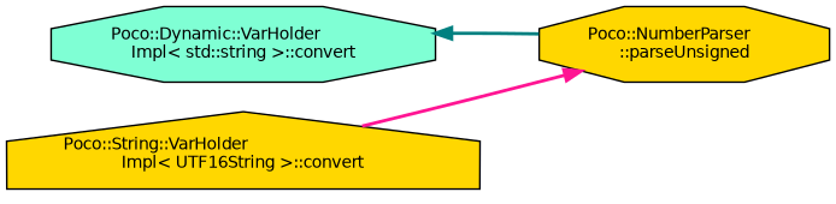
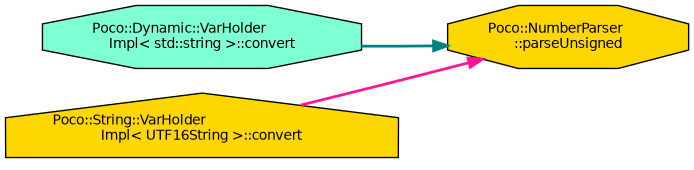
  digraph {
    rankdir=RL
    node [color=black fillcolor=gold fontname=Helvetica fontsize=10 shape=octagon style=filled]
    edge [dir=back fontname=Helvetica fontsize=10 labelfontname=Helvetica labelfontsize=10 style=bold]
    n1 [fontcolor=black height=0.2 label="Poco::NumberParser\l::parseUnsigned" width=0.4]
    n2 [fillcolor=aquamarine height=0.2 label="Poco::Dynamic::VarHolder\lImpl\< std::string \>::convert" width=0.4]
    n3 [height=0.2 label="Poco::String::VarHolder\lImpl\< UTF16String \>::convert" shape=house width=0.4]
-   n2 -> n1 [color=teal]
+   n1 -> n2 [color=teal]
    n1 -> n3 [color=deeppink]
  }
